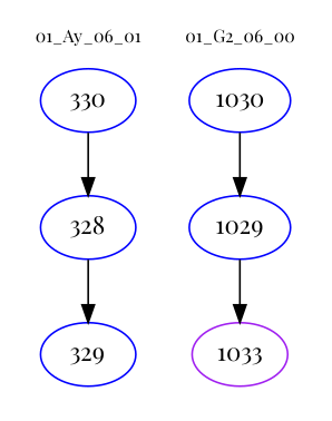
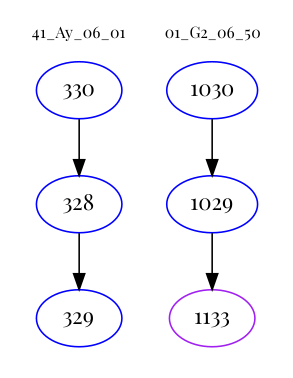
  digraph {
    fontname="Playfair Display"
    node [color=blue fontname="Playfair Display"]
    edge [color=black fontname="Playfair Display"]
    n1 [label=328]
    n2 [label=330]
    n3 [label=329]
    n4 [label=1029]
-   n5 [color=purple label=1033]
+   n5 [color=purple label=1133]
    n6 [label=1030]
    subgraph cluster_1 {
      color=white
      fontsize=10
-     label="01_Ay_06_01"
+     label="41_Ay_06_01"
      n1
      n2
      n3
    }
    subgraph cluster_2 {
      color=white
      fontsize=10
-     label="01_G2_06_00"
+     label="01_G2_06_50"
      n4
      n5
      n6
    }
    n1 -> n3
    n2 -> n1
    n4 -> n5
    n6 -> n4
  }
